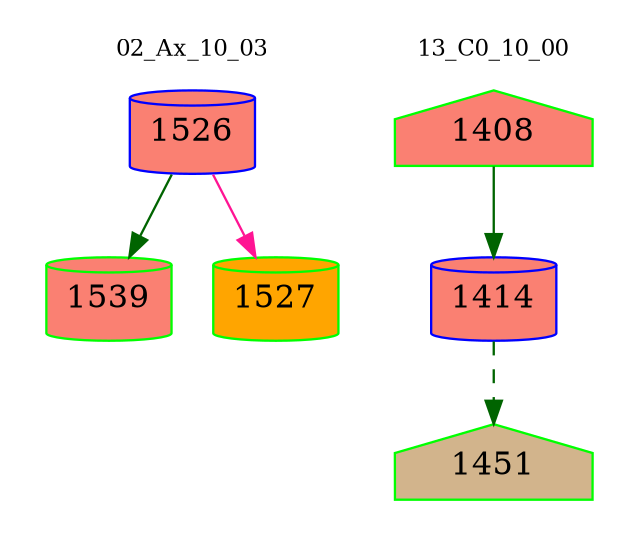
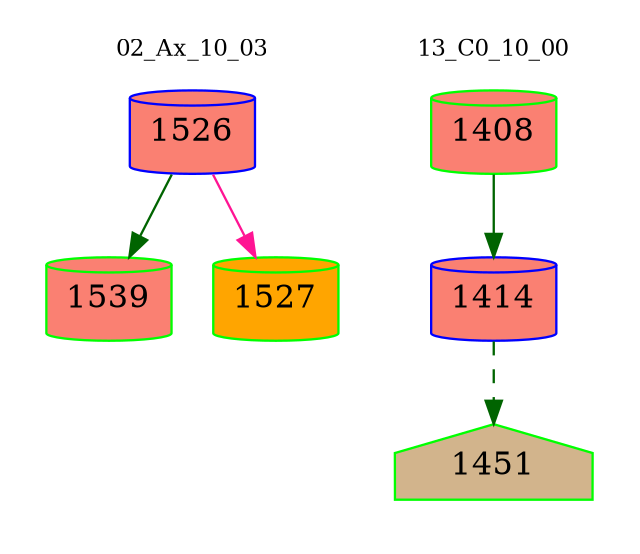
  digraph {
    node [color=green fillcolor=salmon shape=cylinder style=filled]
    edge [color=darkgreen style=solid]
    n1 [color=blue label=1526]
    n2 [label=1539]
    n3 [fillcolor=orange label=1527]
    n4 [color=blue label=1414]
-   n5 [label=1408 shape=house]
+   n5 [label=1408]
    n6 [fillcolor=tan label=1451 shape=house]
    subgraph cluster_1 {
      color=white
      fontsize=10
      label="02_Ax_10_03"
      n1
      n2
      n3
    }
    subgraph cluster_2 {
      color=white
      fontsize=10
      label="13_C0_10_00"
      n4
      n5
      n6
    }
    n1 -> n2
    n1 -> n3 [color=deeppink]
    n4 -> n6 [style=dashed]
    n5 -> n4
  }
